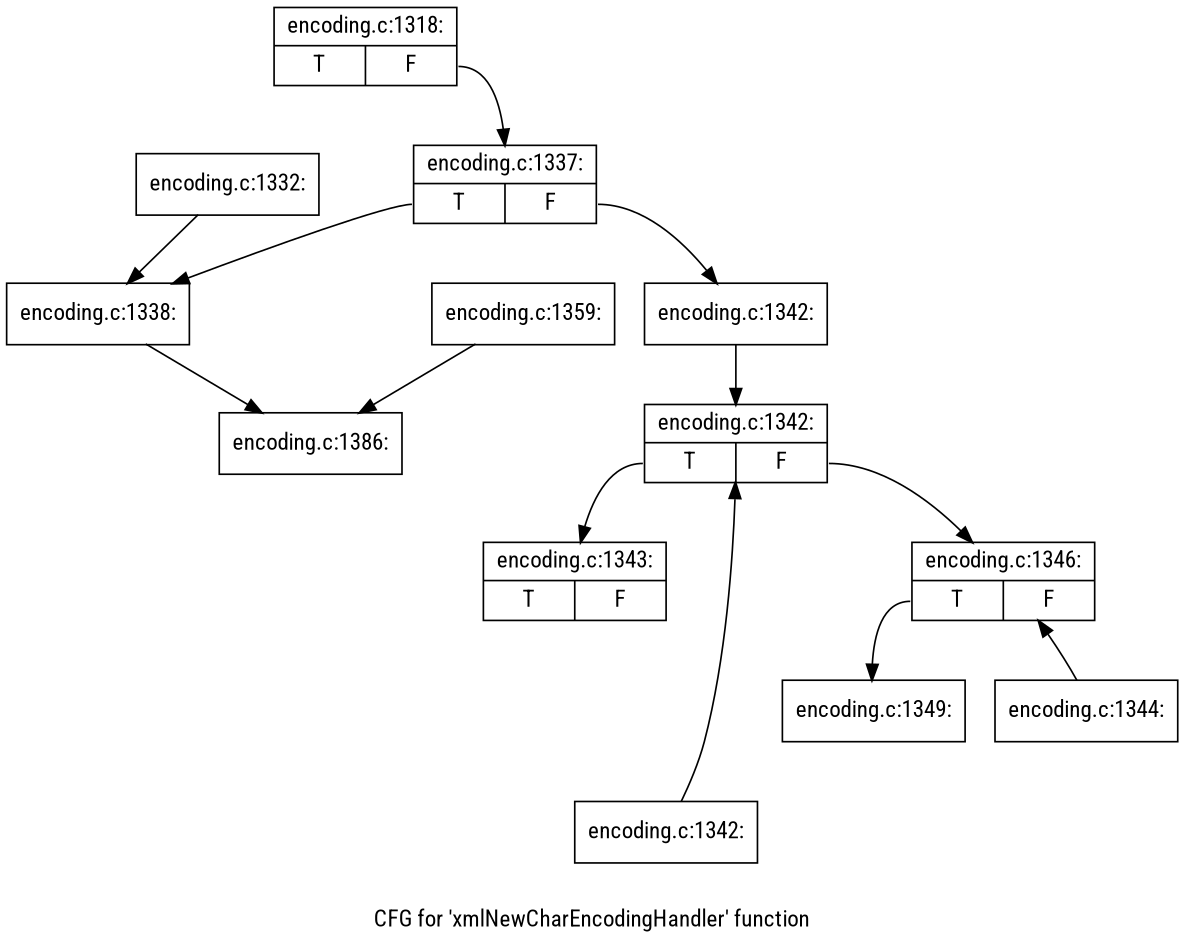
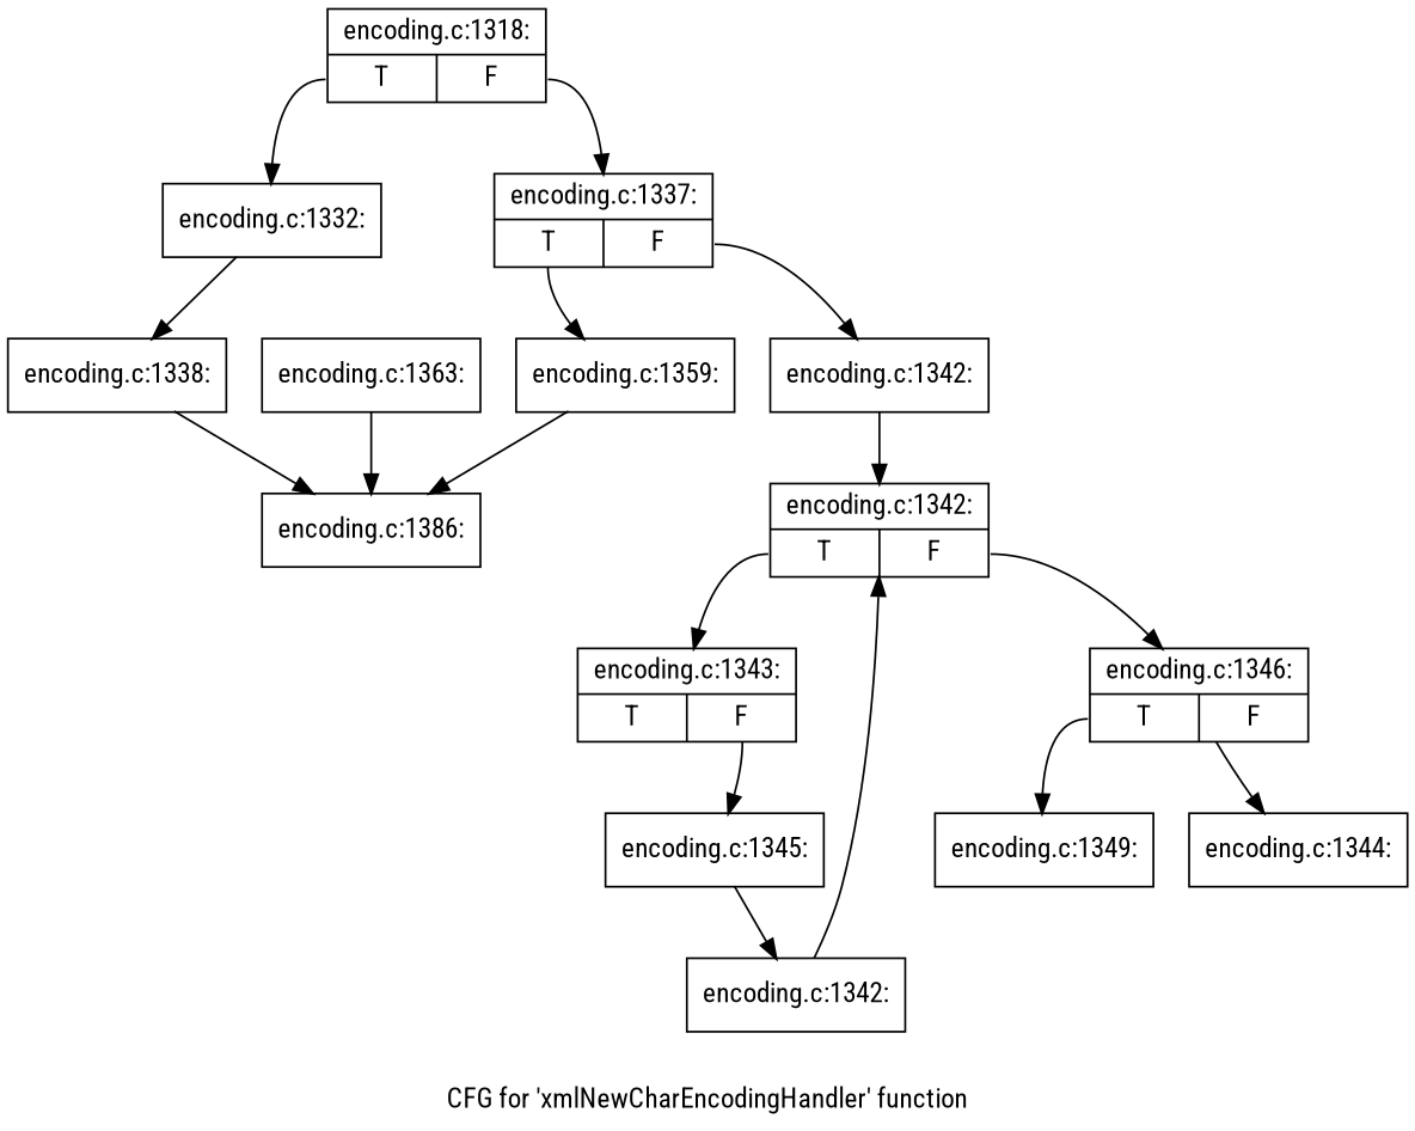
  digraph {
    fontname="Roboto Condensed"
    label="CFG for 'xmlNewCharEncodingHandler' function"
    node [fontname="Roboto Condensed" shape=record]
    edge [fontname="Roboto Condensed"]
    n1 [label="{encoding.c:1318:|{<s0>T|<s1>F}}"]
    n2 [label="{encoding.c:1332:}"]
    n3 [label="{encoding.c:1337:|{<s0>T|<s1>F}}"]
    n4 [label="{encoding.c:1338:}"]
    n5 [label="{encoding.c:1342:}"]
    n6 [label="{encoding.c:1386:}"]
    n7 [label="{encoding.c:1342:|{<s0>T|<s1>F}}"]
    n8 [label="{encoding.c:1343:|{<s0>T|<s1>F}}"]
    n9 [label="{encoding.c:1346:|{<s0>T|<s1>F}}"]
+   n10 [label="{encoding.c:1345:}"]
    n11 [label="{encoding.c:1349:}"]
    n12 [label="{encoding.c:1344:}"]
    n13 [label="{encoding.c:1342:}"]
    n14 [label="{encoding.c:1359:}"]
+   n15 [label="{encoding.c:1363:}"]
+   n1 -> n2 [tailport=s0]
    n1 -> n3 [tailport=s1]
    n2 -> n4
-   n3 -> n4 [tailport=s0]
+   n3 -> n14 [tailport=s0]
    n3 -> n5 [tailport=s1]
    n4 -> n6
    n5 -> n7
    n7 -> n8 [tailport=s0]
    n7 -> n9 [tailport=s1]
+   n8 -> n10 [tailport=s1]
    n9 -> n11 [tailport=s0]
-   n12 -> n9
+   n10 -> n13
+   n9 -> n12
    n13 -> n7
    n14 -> n6
+   n15 -> n6
  }
